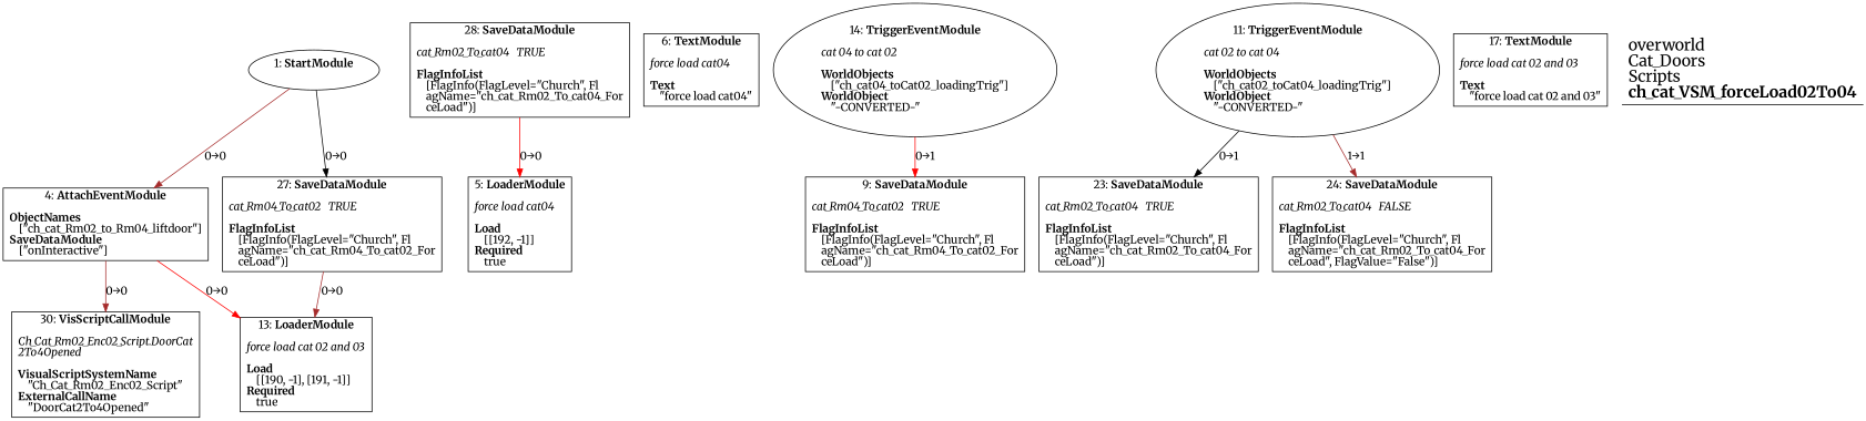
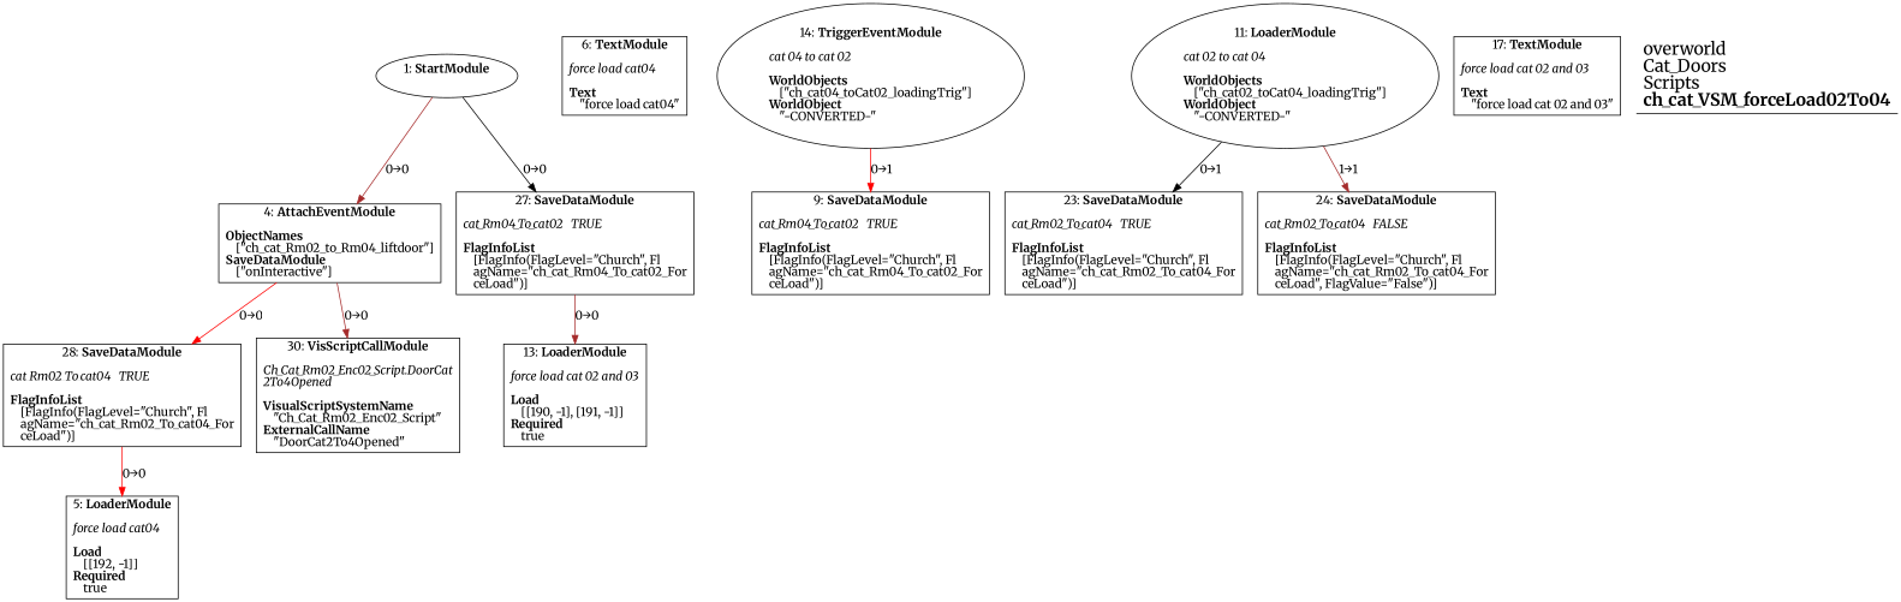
  digraph {
    fontname=Merriweather
    splines=spline
    node [fontname=Merriweather shape=box]
    edge [color=brown fontname=Merriweather]
    n1 [label=<1: <b>StartModule</b><br/><br/>> shape=oval]
    n2 [label=<4: <b>AttachEventModule</b><br/><br/><b>ObjectNames</b><br align="left"/>    [&quot;ch_cat_Rm02_to_Rm04_liftdoor&quot;]<br align="left"/><b>SaveDataModule</b><br align="left"/>    [&quot;onInteractive&quot;]<br align="left"/>>]
    n3 [label=<27: <b>SaveDataModule</b><br/><br/><i>cat_Rm04_To_cat02   TRUE<br align="left"/></i><br align="left"/><b>FlagInfoList</b><br align="left"/>    [FlagInfo(FlagLevel=&quot;Church&quot;, Fl<br align="left"/>    agName=&quot;ch_cat_Rm04_To_cat02_For<br align="left"/>    ceLoad&quot;)]<br align="left"/>>]
    n4 [label=<28: <b>SaveDataModule</b><br/><br/><i>cat_Rm02_To_cat04   TRUE<br align="left"/></i><br align="left"/><b>FlagInfoList</b><br align="left"/>    [FlagInfo(FlagLevel=&quot;Church&quot;, Fl<br align="left"/>    agName=&quot;ch_cat_Rm02_To_cat04_For<br align="left"/>    ceLoad&quot;)]<br align="left"/>>]
    n5 [label=<30: <b>VisScriptCallModule</b><br/><br/><i>Ch_Cat_Rm02_Enc02_Script.DoorCat<br align="left"/>2To4Opened<br align="left"/></i><br align="left"/><b>VisualScriptSystemName</b><br align="left"/>    &quot;Ch_Cat_Rm02_Enc02_Script&quot;<br align="left"/><b>ExternalCallName</b><br align="left"/>    &quot;DoorCat2To4Opened&quot;<br align="left"/>>]
    n6 [label=<13: <b>LoaderModule</b><br/><br/><i>force load cat 02 and 03<br align="left"/></i><br align="left"/><b>Load</b><br align="left"/>    [[190, -1], [191, -1]]<br align="left"/><b>Required</b><br align="left"/>    true<br align="left"/>>]
    n7 [label=<5: <b>LoaderModule</b><br/><br/><i>force load cat04<br align="left"/></i><br align="left"/><b>Load</b><br align="left"/>    [[192, -1]]<br align="left"/><b>Required</b><br align="left"/>    true<br align="left"/>>]
    n8 [label=<6: <b>TextModule</b><br/><br/><i>force load cat04<br align="left"/></i><br align="left"/><b>Text</b><br align="left"/>    &quot;force load cat04&quot;<br align="left"/>>]
    n9 [label=<9: <b>SaveDataModule</b><br/><br/><i>cat_Rm04_To_cat02   TRUE<br align="left"/></i><br align="left"/><b>FlagInfoList</b><br align="left"/>    [FlagInfo(FlagLevel=&quot;Church&quot;, Fl<br align="left"/>    agName=&quot;ch_cat_Rm04_To_cat02_For<br align="left"/>    ceLoad&quot;)]<br align="left"/>>]
-   n10 [label=<11: <b>TriggerEventModule</b><br/><br/><i>cat 02 to cat 04<br align="left"/></i><br align="left"/><b>WorldObjects</b><br align="left"/>    [&quot;ch_cat02_toCat04_loadingTrig&quot;]<br align="left"/><b>WorldObject</b><br align="left"/>    &quot;-CONVERTED-&quot;<br align="left"/>> shape=oval]
+   n10 [label=<11: <b>LoaderModule</b><br/><br/><i>cat 02 to cat 04<br align="left"/></i><br align="left"/><b>WorldObjects</b><br align="left"/>    [&quot;ch_cat02_toCat04_loadingTrig&quot;]<br align="left"/><b>WorldObject</b><br align="left"/>    &quot;-CONVERTED-&quot;<br align="left"/>> shape=oval]
    n11 [label=<23: <b>SaveDataModule</b><br/><br/><i>cat_Rm02_To_cat04   TRUE<br align="left"/></i><br align="left"/><b>FlagInfoList</b><br align="left"/>    [FlagInfo(FlagLevel=&quot;Church&quot;, Fl<br align="left"/>    agName=&quot;ch_cat_Rm02_To_cat04_For<br align="left"/>    ceLoad&quot;)]<br align="left"/>>]
    n12 [label=<24: <b>SaveDataModule</b><br/><br/><i>cat_Rm02_To_cat04   FALSE<br align="left"/></i><br align="left"/><b>FlagInfoList</b><br align="left"/>    [FlagInfo(FlagLevel=&quot;Church&quot;, Fl<br align="left"/>    agName=&quot;ch_cat_Rm02_To_cat04_For<br align="left"/>    ceLoad&quot;, FlagValue=&quot;False&quot;)]<br align="left"/>>]
    n13 [label=<14: <b>TriggerEventModule</b><br/><br/><i>cat 04 to cat 02<br align="left"/></i><br align="left"/><b>WorldObjects</b><br align="left"/>    [&quot;ch_cat04_toCat02_loadingTrig&quot;]<br align="left"/><b>WorldObject</b><br align="left"/>    &quot;-CONVERTED-&quot;<br align="left"/>> shape=oval]
    n14 [label=<17: <b>TextModule</b><br/><br/><i>force load cat 02 and 03<br align="left"/></i><br align="left"/><b>Text</b><br align="left"/>    &quot;force load cat 02 and 03&quot;<br align="left"/>>]
    n15 [label=<<font point-size="20">overworld<br align="left"/>Cat_Doors<br align="left"/>Scripts<br align="left"/><b>ch_cat_VSM_forceLoad02To04</b><br align="left"/></font>> shape=underline]
    n1 -> n2 [label="0→0"]
    n1 -> n3 [color=black label="0→0"]
-   n2 -> n6 [color=red label="0→0"]
+   n2 -> n4 [color=red label="0→0"]
    n2 -> n5 [label="0→0"]
    n3 -> n6 [label="0→0"]
    n4 -> n7 [color=red label="0→0"]
    n10 -> n11 [color=black label="0→1"]
    n10 -> n12 [label="1→1"]
    n13 -> n9 [color=red label="0→1"]
  }
